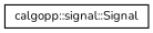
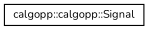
  digraph {
    rankdir=LR
    fontname=Nunito
-   n1 [color=black fillcolor=white fontname=Nunito fontsize=10 height=0.2 label="calgopp::signal::Signal" shape=box style=filled width=0.4]
+   n1 [color=black fillcolor=white fontname=Nunito fontsize=10 height=0.2 label="calgopp::calgopp::Signal" shape=box style=filled width=0.4]
  }
